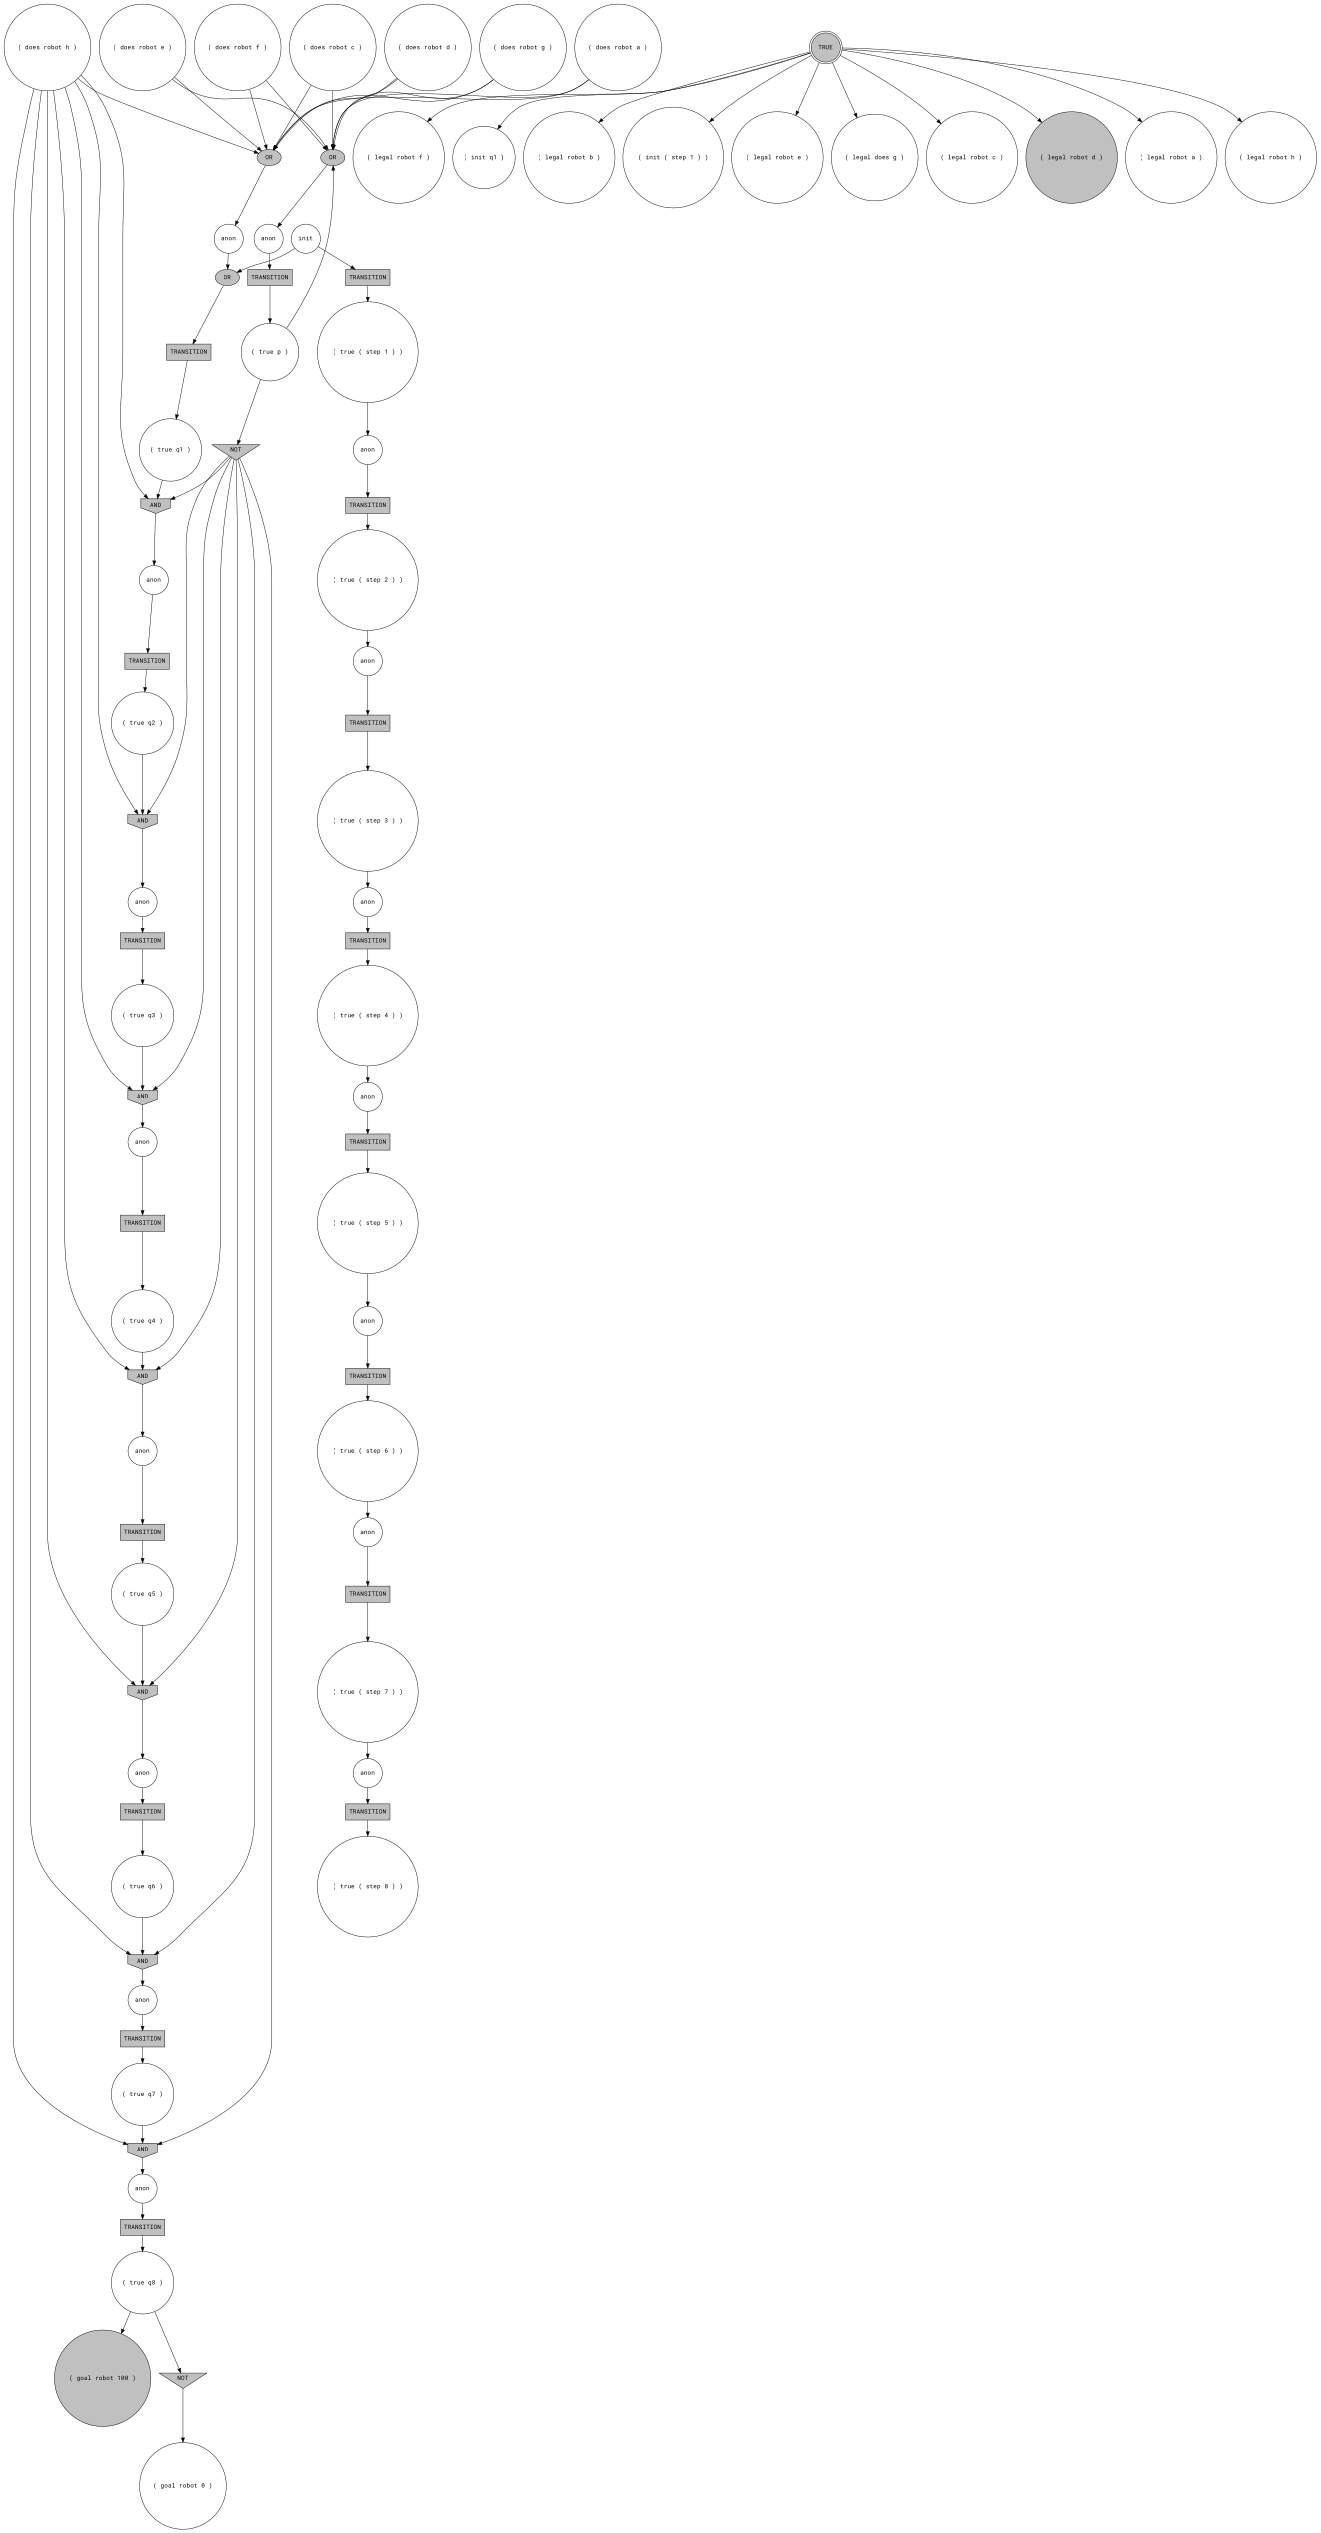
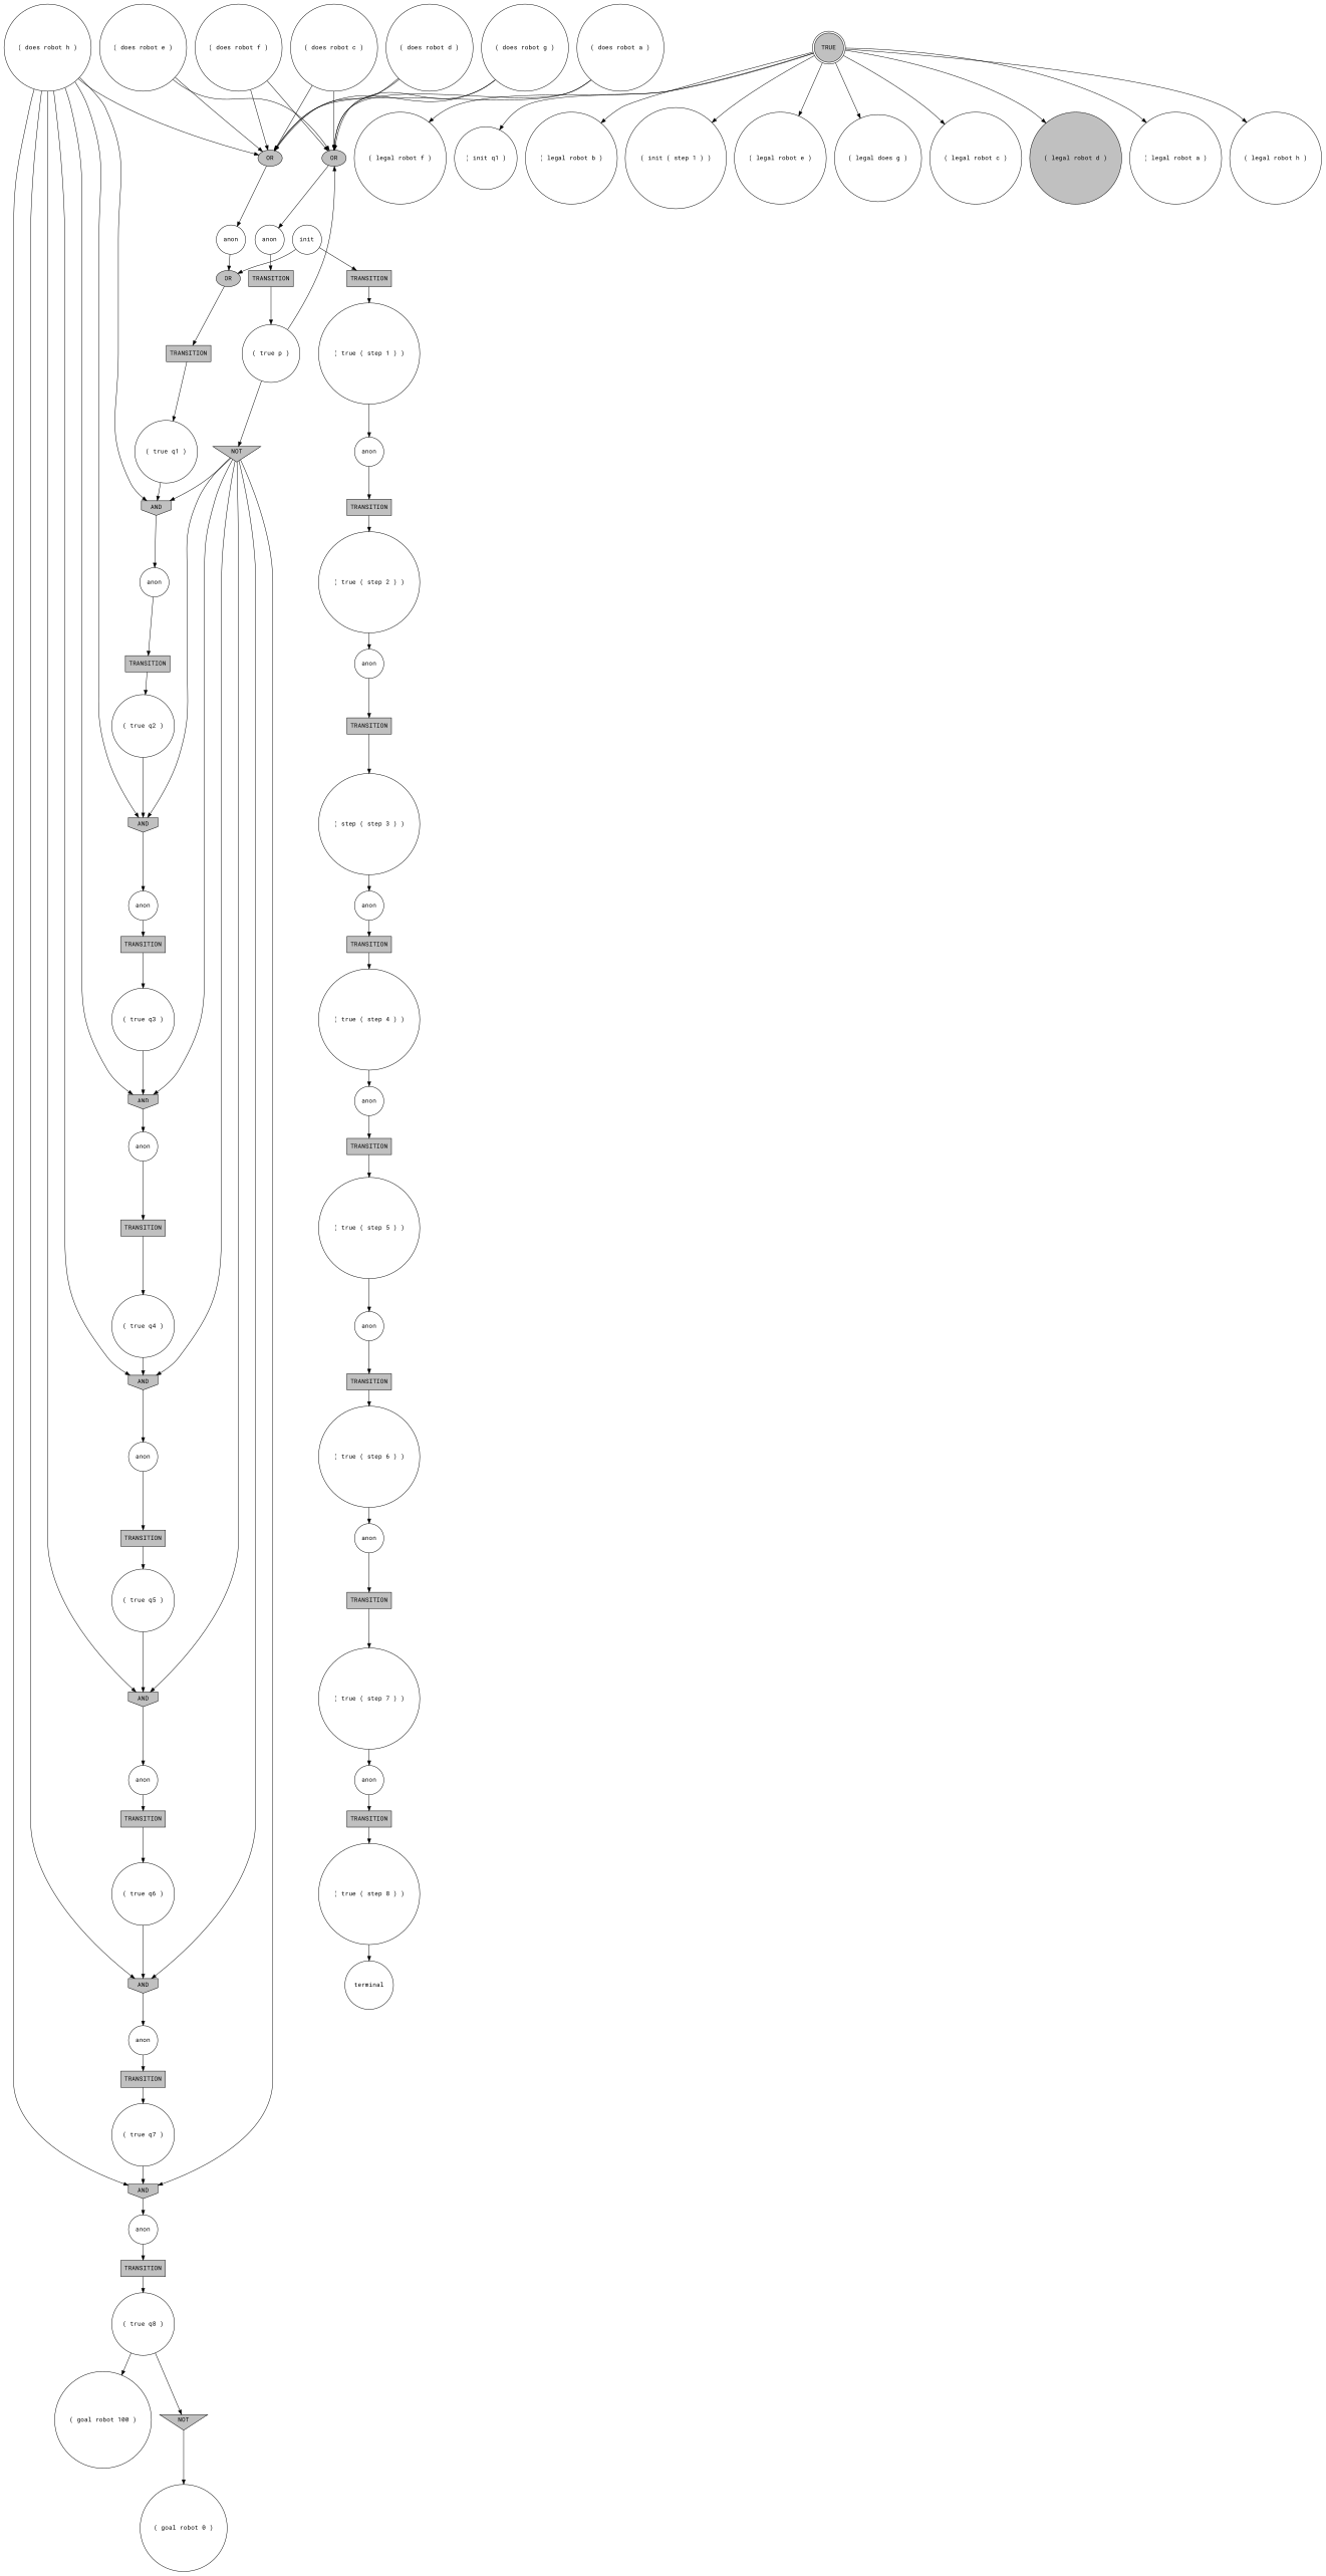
  digraph {
    fontname="Roboto Mono"
    node [fillcolor=white fontname="Roboto Mono" shape=circle style=filled]
    edge [fontname="Roboto Mono"]
    n1 [label=anon]
    n2 [fillcolor=grey label=TRANSITION shape=box]
    n3 [label="( true q7 )"]
    n4 [fillcolor=grey label=AND shape=invhouse]
    n5 [label="( true p )"]
    n6 [fillcolor=grey label=NOT shape=invtriangle]
    n7 [fillcolor=grey label=OR shape=ellipse]
    n8 [fillcolor=grey label=AND shape=invhouse]
    n9 [fillcolor=grey label=AND shape=invhouse]
    n10 [fillcolor=grey label=AND shape=invhouse]
    n11 [fillcolor=grey label=AND shape=invhouse]
    n12 [fillcolor=grey label=AND shape=invhouse]
    n13 [fillcolor=grey label=AND shape=invhouse]
    n14 [label=anon]
    n15 [label=anon]
    n16 [label=anon]
    n17 [label=anon]
    n18 [label=anon]
    n19 [label=anon]
    n20 [label=anon]
    n21 [fillcolor=grey label=TRANSITION shape=box]
    n22 [label="( legal robot f )"]
    n23 [fillcolor=grey label=TRANSITION shape=box]
    n24 [label="( true q3 )"]
    n25 [label="( does robot c )"]
    n26 [fillcolor=grey label=OR shape=ellipse]
    n27 [label=anon]
    n28 [fillcolor=grey label=OR shape=ellipse]
    n29 [label="( does robot d )"]
    n30 [label="( true q1 )"]
    n31 [fillcolor=grey label=TRANSITION shape=box]
    n32 [fillcolor=grey label=TRANSITION shape=box]
    n33 [label="( true ( step 2 ) )"]
    n34 [label=anon]
    n35 [fillcolor=grey label=TRANSITION shape=box]
    n36 [label="( init q1 )"]
    n37 [label="( legal robot b )"]
-   n38 [fillcolor=grey label="( goal robot 100 )"]
+   n38 [label="( goal robot 100 )"]
    n39 [label="( true q4 )"]
    n40 [fillcolor=grey label=TRANSITION shape=box]
    n41 [label=init]
    n42 [fillcolor=grey label=TRANSITION shape=box]
    n43 [fillcolor=grey label=TRANSITION shape=box]
    n44 [label="( true ( step 1 ) )"]
    n45 [label=anon]
    n46 [label="( true q5 )"]
+   n47 [label=terminal]
    n48 [fillcolor=grey label=TRANSITION shape=box]
    n49 [label="( true ( step 6 ) )"]
    n50 [label=anon]
    n51 [fillcolor=grey label=TRANSITION shape=box]
    n52 [label="( init ( step 1 ) )"]
    n53 [label="( true ( step 5 ) )"]
    n54 [label=anon]
    n55 [fillcolor=grey label=TRANSITION shape=box]
    n56 [label="( true q6 )"]
    n57 [label="( does robot g )"]
    n58 [label="( legal robot e )"]
    n59 [label="( true q2 )"]
    n60 [label="( goal robot 0 )"]
    n61 [label="( legal does g )"]
    n62 [label="( does robot h )"]
    n63 [fillcolor=grey label=TRANSITION shape=box]
    n64 [fillcolor=grey label=TRANSITION shape=box]
    n65 [fillcolor=grey label=NOT shape=invtriangle]
    n66 [label="( true q8 )"]
    n67 [label="( does robot a )"]
    n68 [label=anon]
    n69 [fillcolor=grey label=TRANSITION shape=box]
    n70 [label="( true ( step 4 ) )"]
    n71 [label=anon]
    n72 [label="( legal robot c )"]
    n73 [label="( true ( step 8 ) )"]
-   n74 [label="( true ( step 3 ) )"]
+   n74 [label="( step ( step 3 ) )"]
    n75 [label=anon]
    n76 [fillcolor=grey label=TRANSITION shape=box]
    n77 [fillcolor=grey label=TRANSITION shape=box]
    n78 [label="( true ( step 7 ) )"]
    n79 [label="( does robot e )"]
    n80 [fillcolor=grey label="( legal robot d )"]
    n81 [label="( legal robot a )"]
    n82 [fillcolor=grey label=TRUE shape=doublecircle]
    n83 [label="( legal robot h )"]
    n84 [label="( does robot f )"]
    n1 -> n2
    n2 -> n3
    n3 -> n4
    n4 -> n20
    n5 -> n6
    n5 -> n7
    n6 -> n4
    n6 -> n8
    n6 -> n9
    n6 -> n10
    n6 -> n11
    n6 -> n12
    n6 -> n13
    n7 -> n14
    n8 -> n15
    n9 -> n16
    n10 -> n17
    n11 -> n18
    n12 -> n1
    n13 -> n19
    n14 -> n21
    n15 -> n23
    n16 -> n31
    n17 -> n40
    n18 -> n55
    n19 -> n63
    n20 -> n64
    n21 -> n5
    n23 -> n24
    n24 -> n13
    n25 -> n7
    n25 -> n26
    n26 -> n27
    n27 -> n28
    n28 -> n43
    n29 -> n7
    n29 -> n26
    n30 -> n9
    n31 -> n59
    n32 -> n33
    n33 -> n34
    n34 -> n35
    n35 -> n74
    n39 -> n10
    n40 -> n46
    n41 -> n28
    n41 -> n42
    n42 -> n44
    n43 -> n30
    n44 -> n45
    n45 -> n32
    n46 -> n11
    n48 -> n49
    n49 -> n50
    n50 -> n51
    n51 -> n78
    n53 -> n54
    n54 -> n48
    n55 -> n56
    n56 -> n12
    n57 -> n7
    n57 -> n26
    n59 -> n8
    n62 -> n4
    n62 -> n8
    n62 -> n9
    n62 -> n10
    n62 -> n11
    n62 -> n12
    n62 -> n13
    n62 -> n26
    n63 -> n39
    n64 -> n66
    n65 -> n60
    n66 -> n38
    n66 -> n65
    n67 -> n7
    n67 -> n26
    n68 -> n69
    n69 -> n70
    n70 -> n71
    n71 -> n77
+   n73 -> n47
    n74 -> n68
    n75 -> n76
    n76 -> n73
    n77 -> n53
    n78 -> n75
    n79 -> n7
    n79 -> n26
    n82 -> n22
    n82 -> n36
    n82 -> n37
    n82 -> n52
    n82 -> n58
    n82 -> n61
    n82 -> n72
    n82 -> n80
    n82 -> n81
    n82 -> n83
    n84 -> n7
    n84 -> n26
  }
